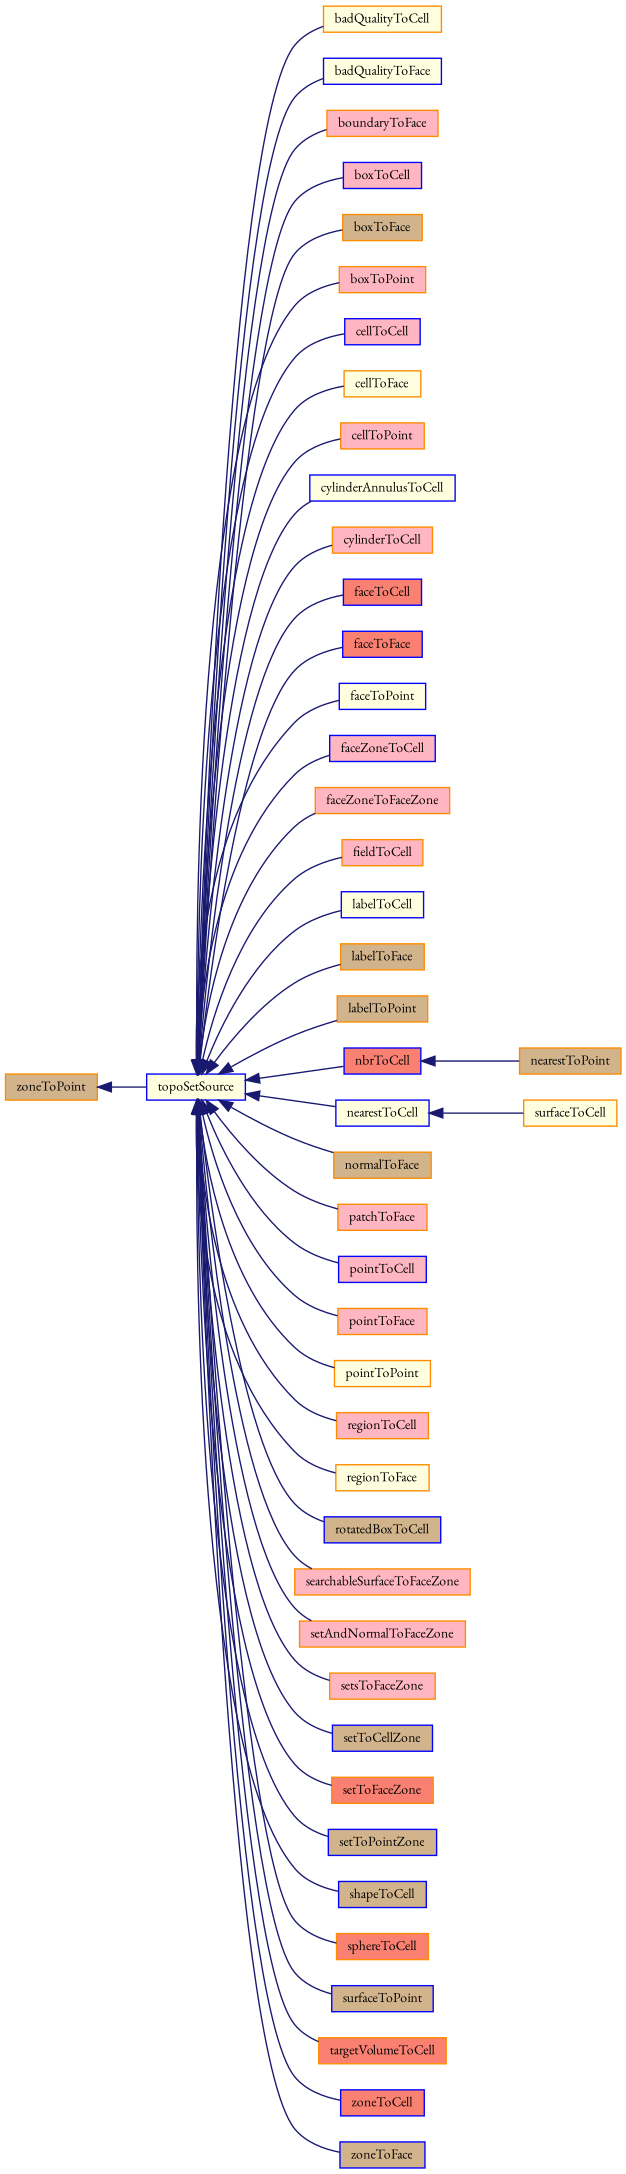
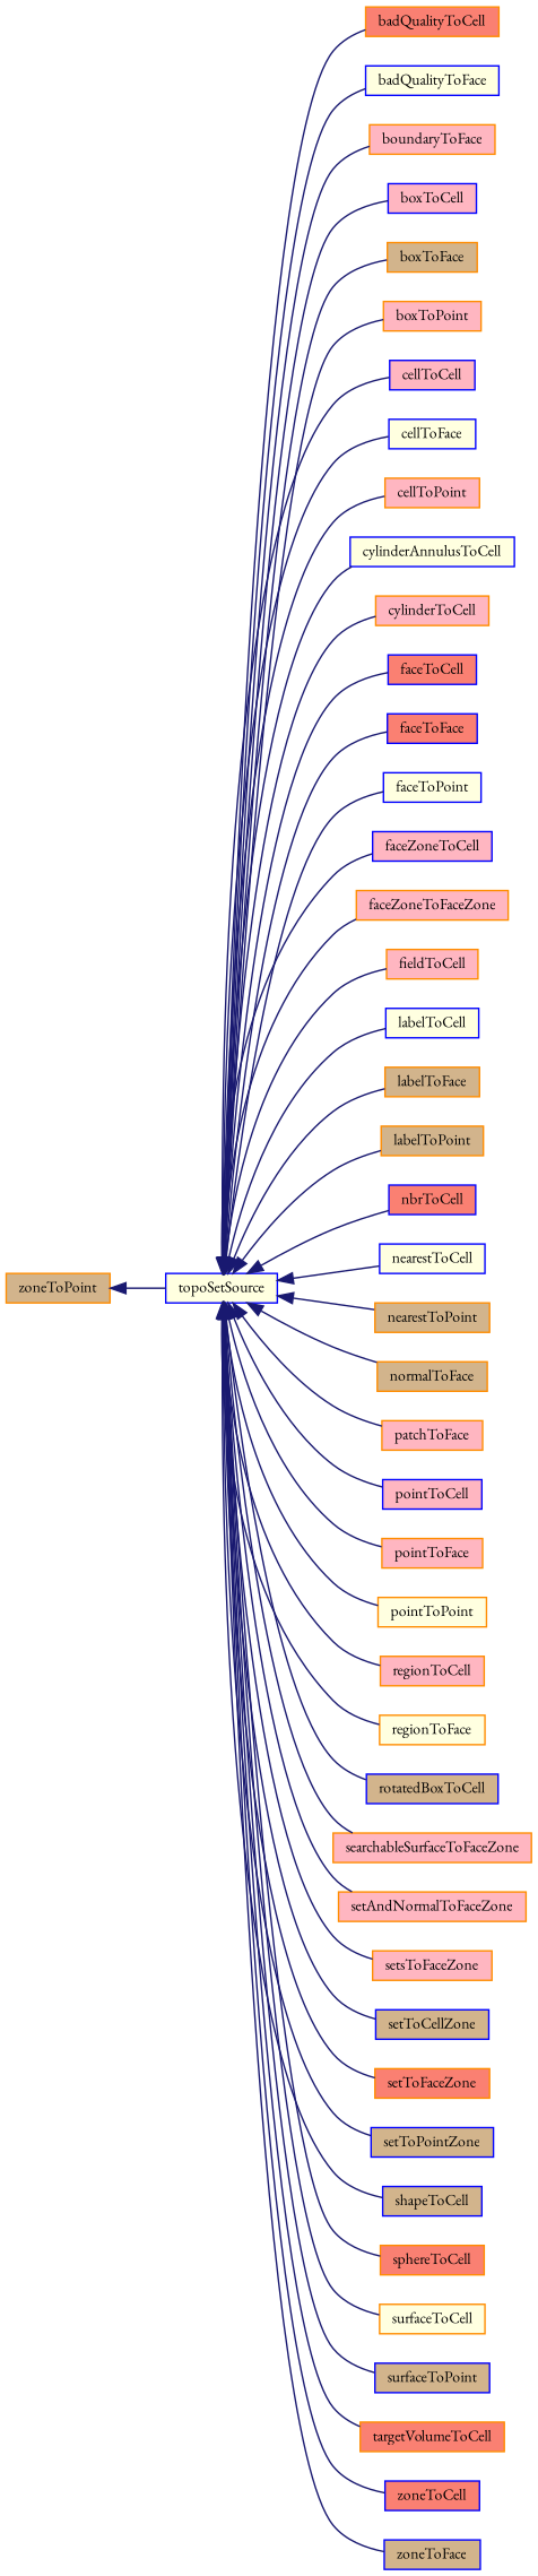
  digraph {
    fontname="EB Garamond"
    rankdir=LR
    node [color=darkorange fillcolor=lightpink fontname="EB Garamond" fontsize=10 shape=record style=filled]
    edge [color=midnightblue dir=back fontname="EB Garamond" fontsize=10 labelfontname=FreeSans labelfontsize=10 style=solid]
    n1 [color=blue fillcolor=lightyellow height=0.2 label=topoSetSource width=0.4]
-   n2 [fillcolor=lightyellow height=0.2 label=badQualityToCell width=0.4]
+   n2 [fillcolor=salmon height=0.2 label=badQualityToCell width=0.4]
    n3 [color=blue fillcolor=lightyellow height=0.2 label=badQualityToFace width=0.4]
    n4 [height=0.2 label=boundaryToFace width=0.4]
    n5 [color=blue height=0.2 label=boxToCell width=0.4]
    n6 [fillcolor=tan height=0.2 label=boxToFace width=0.4]
    n7 [height=0.2 label=boxToPoint width=0.4]
    n8 [color=blue height=0.2 label=cellToCell width=0.4]
-   n9 [fillcolor=lightyellow height=0.2 label=cellToFace width=0.4]
+   n9 [color=blue fillcolor=lightyellow height=0.2 label=cellToFace width=0.4]
    n10 [height=0.2 label=cellToPoint width=0.4]
    n11 [color=blue fillcolor=lightyellow height=0.2 label=cylinderAnnulusToCell width=0.4]
    n12 [height=0.2 label=cylinderToCell width=0.4]
    n13 [color=blue fillcolor=salmon height=0.2 label=faceToCell width=0.4]
    n14 [color=blue fillcolor=salmon height=0.2 label=faceToFace width=0.4]
    n15 [color=blue fillcolor=lightyellow height=0.2 label=faceToPoint width=0.4]
    n16 [color=blue height=0.2 label=faceZoneToCell width=0.4]
    n17 [height=0.2 label=faceZoneToFaceZone width=0.4]
    n18 [height=0.2 label=fieldToCell width=0.4]
    n19 [color=blue fillcolor=lightyellow height=0.2 label=labelToCell width=0.4]
    n20 [fillcolor=tan height=0.2 label=labelToFace width=0.4]
    n21 [fillcolor=tan height=0.2 label=labelToPoint width=0.4]
    n22 [color=blue fillcolor=salmon height=0.2 label=nbrToCell width=0.4]
    n23 [color=blue fillcolor=lightyellow height=0.2 label=nearestToCell width=0.4]
    n24 [fillcolor=tan height=0.2 label=nearestToPoint width=0.4]
    n25 [fillcolor=tan height=0.2 label=normalToFace width=0.4]
    n26 [height=0.2 label=patchToFace width=0.4]
    n27 [color=blue height=0.2 label=pointToCell width=0.4]
    n28 [height=0.2 label=pointToFace width=0.4]
    n29 [fillcolor=lightyellow height=0.2 label=pointToPoint width=0.4]
    n30 [height=0.2 label=regionToCell width=0.4]
    n31 [fillcolor=lightyellow height=0.2 label=regionToFace width=0.4]
    n32 [color=blue fillcolor=tan height=0.2 label=rotatedBoxToCell width=0.4]
    n33 [height=0.2 label=searchableSurfaceToFaceZone width=0.4]
    n34 [height=0.2 label=setAndNormalToFaceZone width=0.4]
    n35 [height=0.2 label=setsToFaceZone width=0.4]
    n36 [color=blue fillcolor=tan height=0.2 label=setToCellZone width=0.4]
    n37 [fillcolor=salmon height=0.2 label=setToFaceZone width=0.4]
    n38 [color=blue fillcolor=tan height=0.2 label=setToPointZone width=0.4]
    n39 [color=blue fillcolor=tan height=0.2 label=shapeToCell width=0.4]
    n40 [fillcolor=salmon height=0.2 label=sphereToCell width=0.4]
    n41 [fillcolor=lightyellow height=0.2 label=surfaceToCell width=0.4]
    n42 [color=blue fillcolor=tan height=0.2 label=surfaceToPoint width=0.4]
    n43 [fillcolor=salmon height=0.2 label=targetVolumeToCell width=0.4]
    n44 [color=blue fillcolor=salmon height=0.2 label=zoneToCell width=0.4]
    n45 [color=blue fillcolor=tan height=0.2 label=zoneToFace width=0.4]
    n46 [fillcolor=tan height=0.2 label=zoneToPoint width=0.4]
    n1 -> n2
    n1 -> n3
    n1 -> n4
    n1 -> n5
    n1 -> n6
    n1 -> n7
    n1 -> n8
    n1 -> n9
    n1 -> n10
    n1 -> n11
    n1 -> n12
    n1 -> n13
    n1 -> n14
    n1 -> n15
    n1 -> n16
    n1 -> n17
    n1 -> n18
    n1 -> n19
    n1 -> n20
    n1 -> n21
    n1 -> n22
    n1 -> n23
-   n22 -> n24
+   n1 -> n24
    n1 -> n25
    n1 -> n26
    n1 -> n27
    n1 -> n28
    n1 -> n29
    n1 -> n30
    n1 -> n31
    n1 -> n32
    n1 -> n33
    n1 -> n34
    n1 -> n35
    n1 -> n36
    n1 -> n37
    n1 -> n38
    n1 -> n39
    n1 -> n40
-   n23 -> n41
+   n1 -> n41
    n1 -> n42
    n1 -> n43
    n1 -> n44
    n1 -> n45
    n46 -> n1
  }
